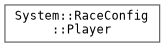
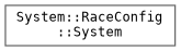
  digraph {
    rankdir=LR
    fontname="DejaVu Sans Mono"
-   n1 [color=grey40 fillcolor=white fontname="DejaVu Sans Mono" fontsize=10 height=0.2 label="System::RaceConfig\l::Player" shape=box style=filled width=0.4]
+   n1 [color=grey40 fillcolor=white fontname="DejaVu Sans Mono" fontsize=10 height=0.2 label="System::RaceConfig\l::System" shape=box style=filled width=0.4]
  }
